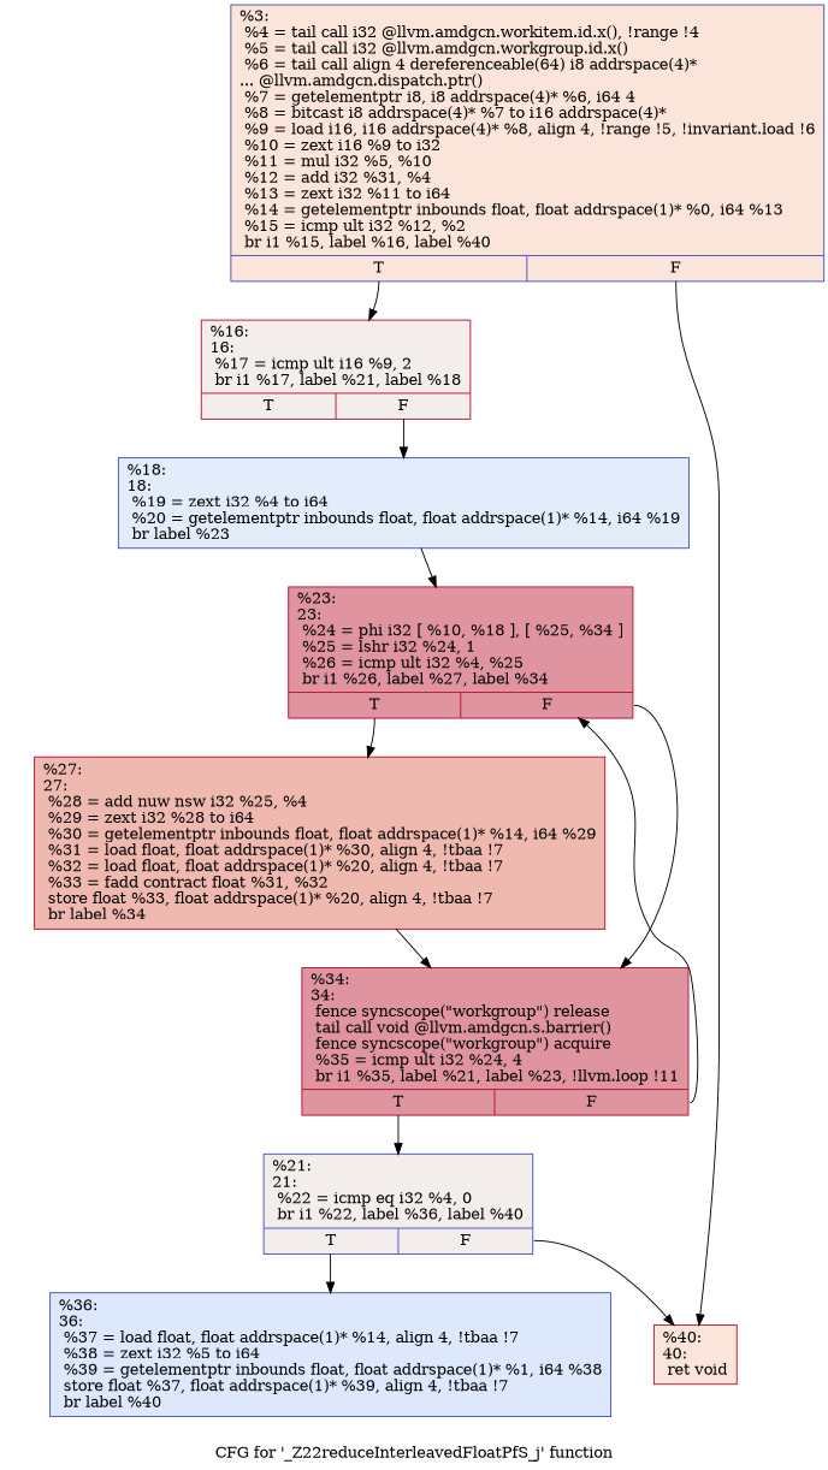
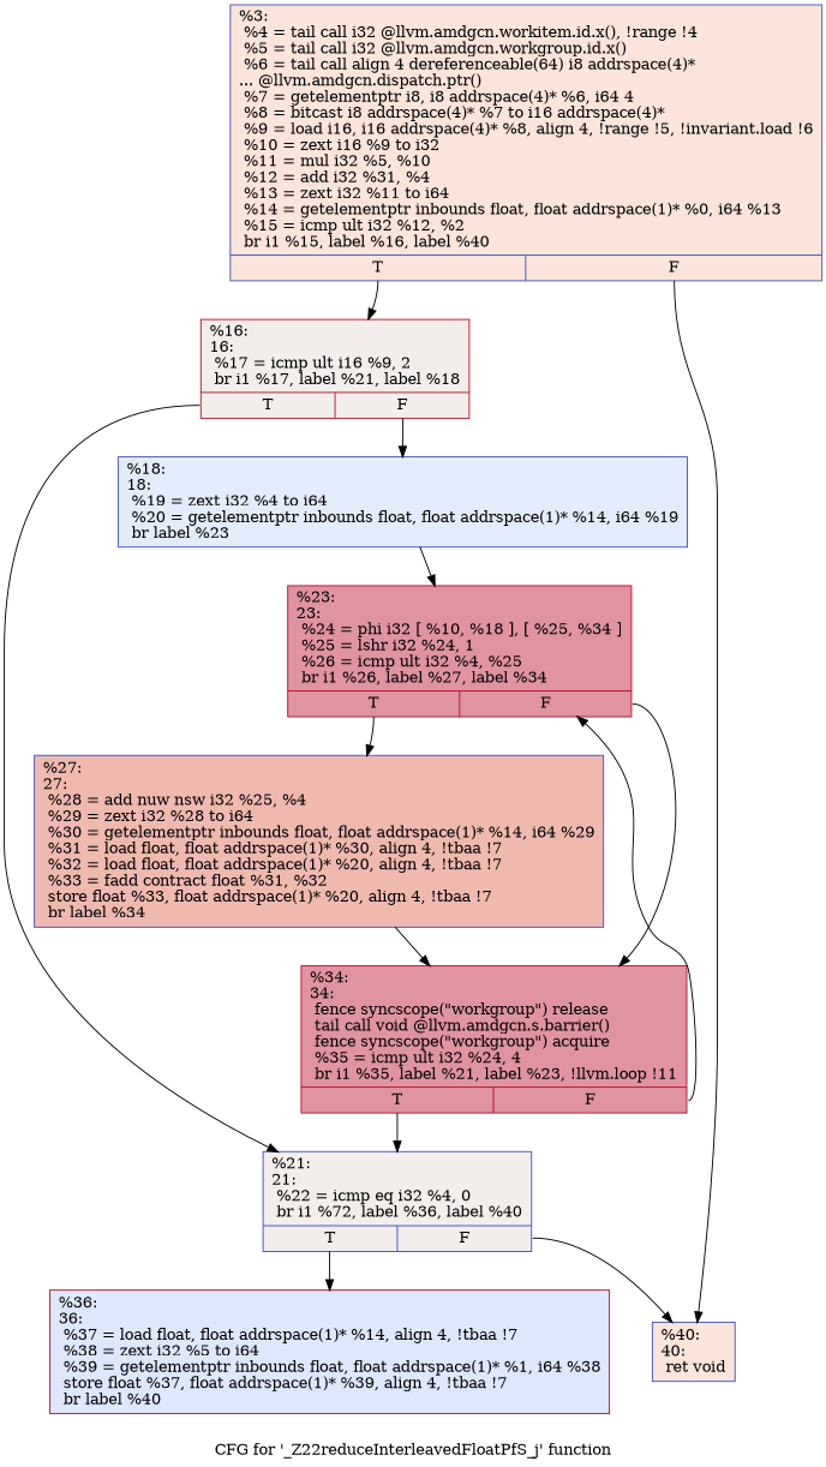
  digraph {
    label="CFG for '_Z22reduceInterleavedFloatPfS_j' function"
    node [color="#3d50c3ff" fillcolor="#f5c1a970" shape=record style=filled]
    edge [tailport=s0]
    n1 [label="{%3:\l  %4 = tail call i32 @llvm.amdgcn.workitem.id.x(), !range !4\l  %5 = tail call i32 @llvm.amdgcn.workgroup.id.x()\l  %6 = tail call align 4 dereferenceable(64) i8 addrspace(4)*\l... @llvm.amdgcn.dispatch.ptr()\l  %7 = getelementptr i8, i8 addrspace(4)* %6, i64 4\l  %8 = bitcast i8 addrspace(4)* %7 to i16 addrspace(4)*\l  %9 = load i16, i16 addrspace(4)* %8, align 4, !range !5, !invariant.load !6\l  %10 = zext i16 %9 to i32\l  %11 = mul i32 %5, %10\l  %12 = add i32 %31, %4\l  %13 = zext i32 %11 to i64\l  %14 = getelementptr inbounds float, float addrspace(1)* %0, i64 %13\l  %15 = icmp ult i32 %12, %2\l  br i1 %15, label %16, label %40\l|{<s0>T|<s1>F}}"]
    n2 [color="#b70d28ff" fillcolor="#e3d9d370" label="{%16:\l16:                                               \l  %17 = icmp ult i16 %9, 2\l  br i1 %17, label %21, label %18\l|{<s0>T|<s1>F}}"]
-   n3 [color="#b70d28ff" label="{%40:\l40:                                               \l  ret void\l}"]
-   n4 [fillcolor="#e3d9d370" label="{%21:\l21:                                               \l  %22 = icmp eq i32 %4, 0\l  br i1 %22, label %36, label %40\l|{<s0>T|<s1>F}}"]
+   n3 [label="{%40:\l40:                                               \l  ret void\l}"]
+   n4 [fillcolor="#e3d9d370" label="{%21:\l21:                                               \l  %22 = icmp eq i32 %4, 0\l  br i1 %72, label %36, label %40\l|{<s0>T|<s1>F}}"]
    n5 [fillcolor="#bfd3f670" label="{%18:\l18:                                               \l  %19 = zext i32 %4 to i64\l  %20 = getelementptr inbounds float, float addrspace(1)* %14, i64 %19\l  br label %23\l}"]
-   n6 [fillcolor="#b2ccfb70" label="{%36:\l36:                                               \l  %37 = load float, float addrspace(1)* %14, align 4, !tbaa !7\l  %38 = zext i32 %5 to i64\l  %39 = getelementptr inbounds float, float addrspace(1)* %1, i64 %38\l  store float %37, float addrspace(1)* %39, align 4, !tbaa !7\l  br label %40\l}"]
+   n6 [color="#b70d28ff" fillcolor="#b2ccfb70" label="{%36:\l36:                                               \l  %37 = load float, float addrspace(1)* %14, align 4, !tbaa !7\l  %38 = zext i32 %5 to i64\l  %39 = getelementptr inbounds float, float addrspace(1)* %1, i64 %38\l  store float %37, float addrspace(1)* %39, align 4, !tbaa !7\l  br label %40\l}"]
    n7 [color="#b70d28ff" fillcolor="#b70d2870" label="{%23:\l23:                                               \l  %24 = phi i32 [ %10, %18 ], [ %25, %34 ]\l  %25 = lshr i32 %24, 1\l  %26 = icmp ult i32 %4, %25\l  br i1 %26, label %27, label %34\l|{<s0>T|<s1>F}}"]
-   n8 [color="#b70d28ff" fillcolor="#de614d70" label="{%27:\l27:                                               \l  %28 = add nuw nsw i32 %25, %4\l  %29 = zext i32 %28 to i64\l  %30 = getelementptr inbounds float, float addrspace(1)* %14, i64 %29\l  %31 = load float, float addrspace(1)* %30, align 4, !tbaa !7\l  %32 = load float, float addrspace(1)* %20, align 4, !tbaa !7\l  %33 = fadd contract float %31, %32\l  store float %33, float addrspace(1)* %20, align 4, !tbaa !7\l  br label %34\l}"]
+   n8 [fillcolor="#de614d70" label="{%27:\l27:                                               \l  %28 = add nuw nsw i32 %25, %4\l  %29 = zext i32 %28 to i64\l  %30 = getelementptr inbounds float, float addrspace(1)* %14, i64 %29\l  %31 = load float, float addrspace(1)* %30, align 4, !tbaa !7\l  %32 = load float, float addrspace(1)* %20, align 4, !tbaa !7\l  %33 = fadd contract float %31, %32\l  store float %33, float addrspace(1)* %20, align 4, !tbaa !7\l  br label %34\l}"]
    n9 [color="#b70d28ff" fillcolor="#b70d2870" label="{%34:\l34:                                               \l  fence syncscope(\"workgroup\") release\l  tail call void @llvm.amdgcn.s.barrier()\l  fence syncscope(\"workgroup\") acquire\l  %35 = icmp ult i32 %24, 4\l  br i1 %35, label %21, label %23, !llvm.loop !11\l|{<s0>T|<s1>F}}"]
    n1 -> n2
    n1 -> n3 [tailport=s1]
+   n2 -> n4
    n2 -> n5 [tailport=s1]
    n4 -> n3 [tailport=s1]
    n4 -> n6
    n5 -> n7
    n7 -> n8
    n7 -> n9 [tailport=s1]
    n8 -> n9
    n9 -> n4
    n9 -> n7 [tailport=s1]
  }
